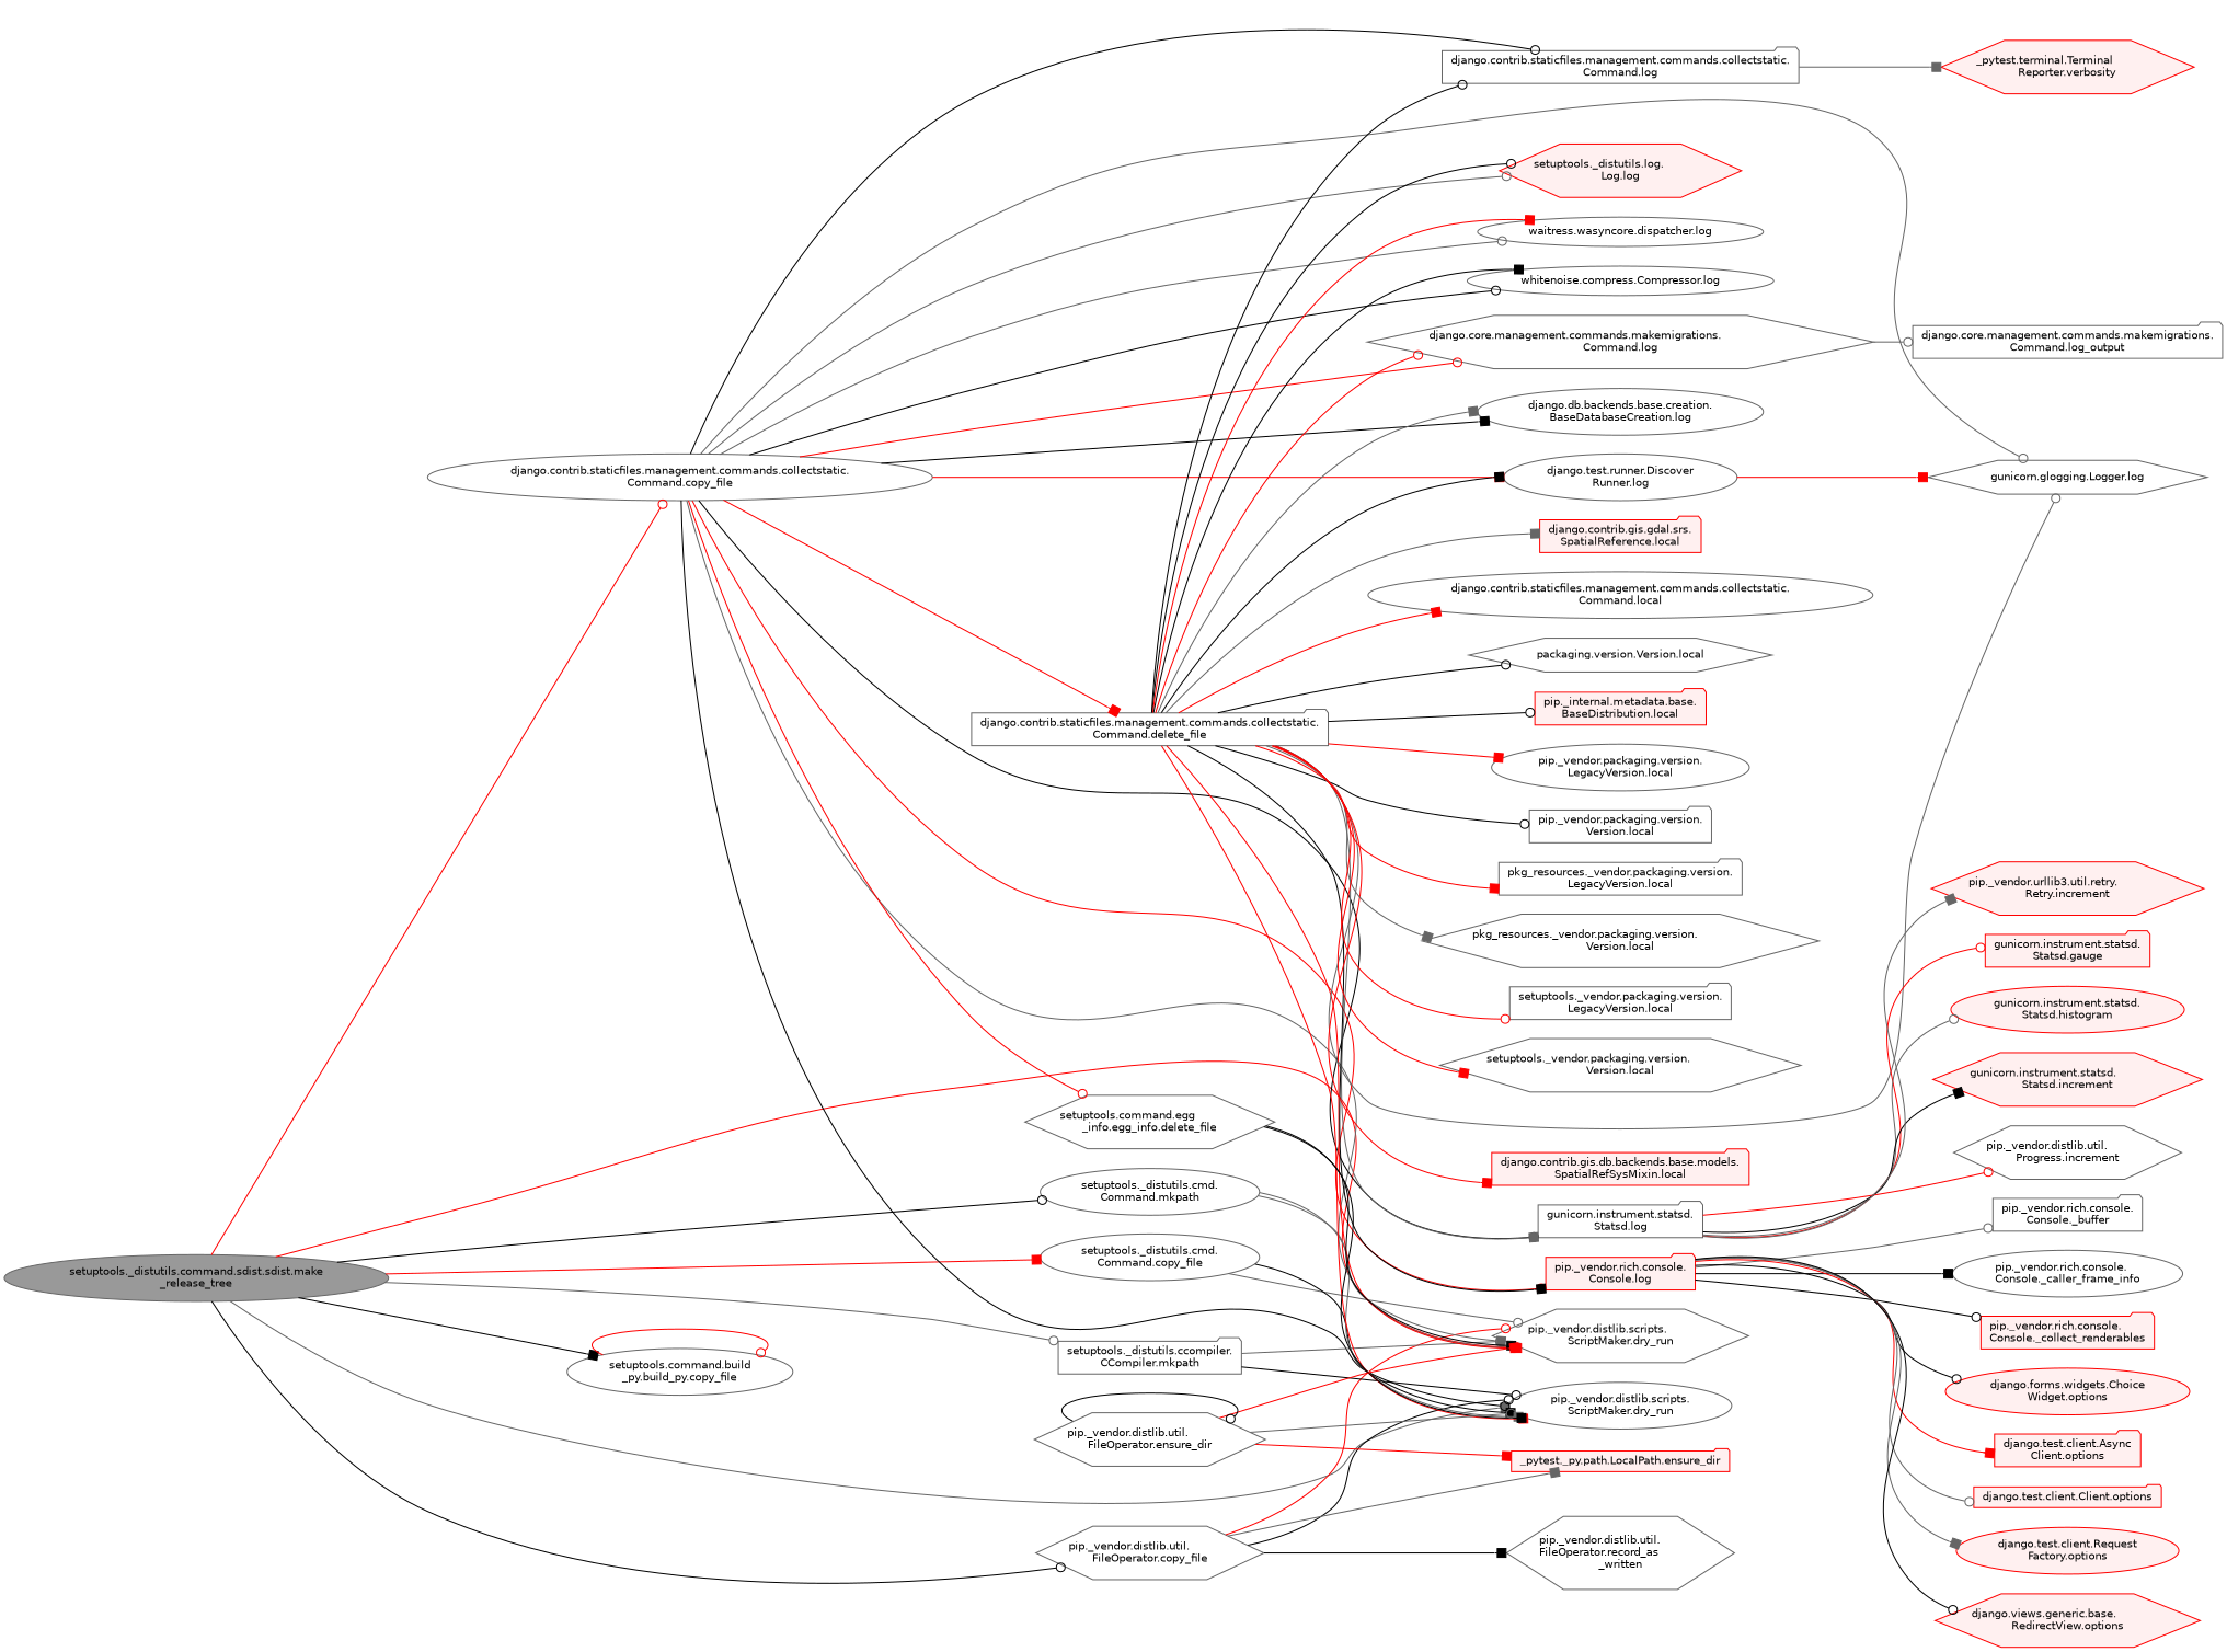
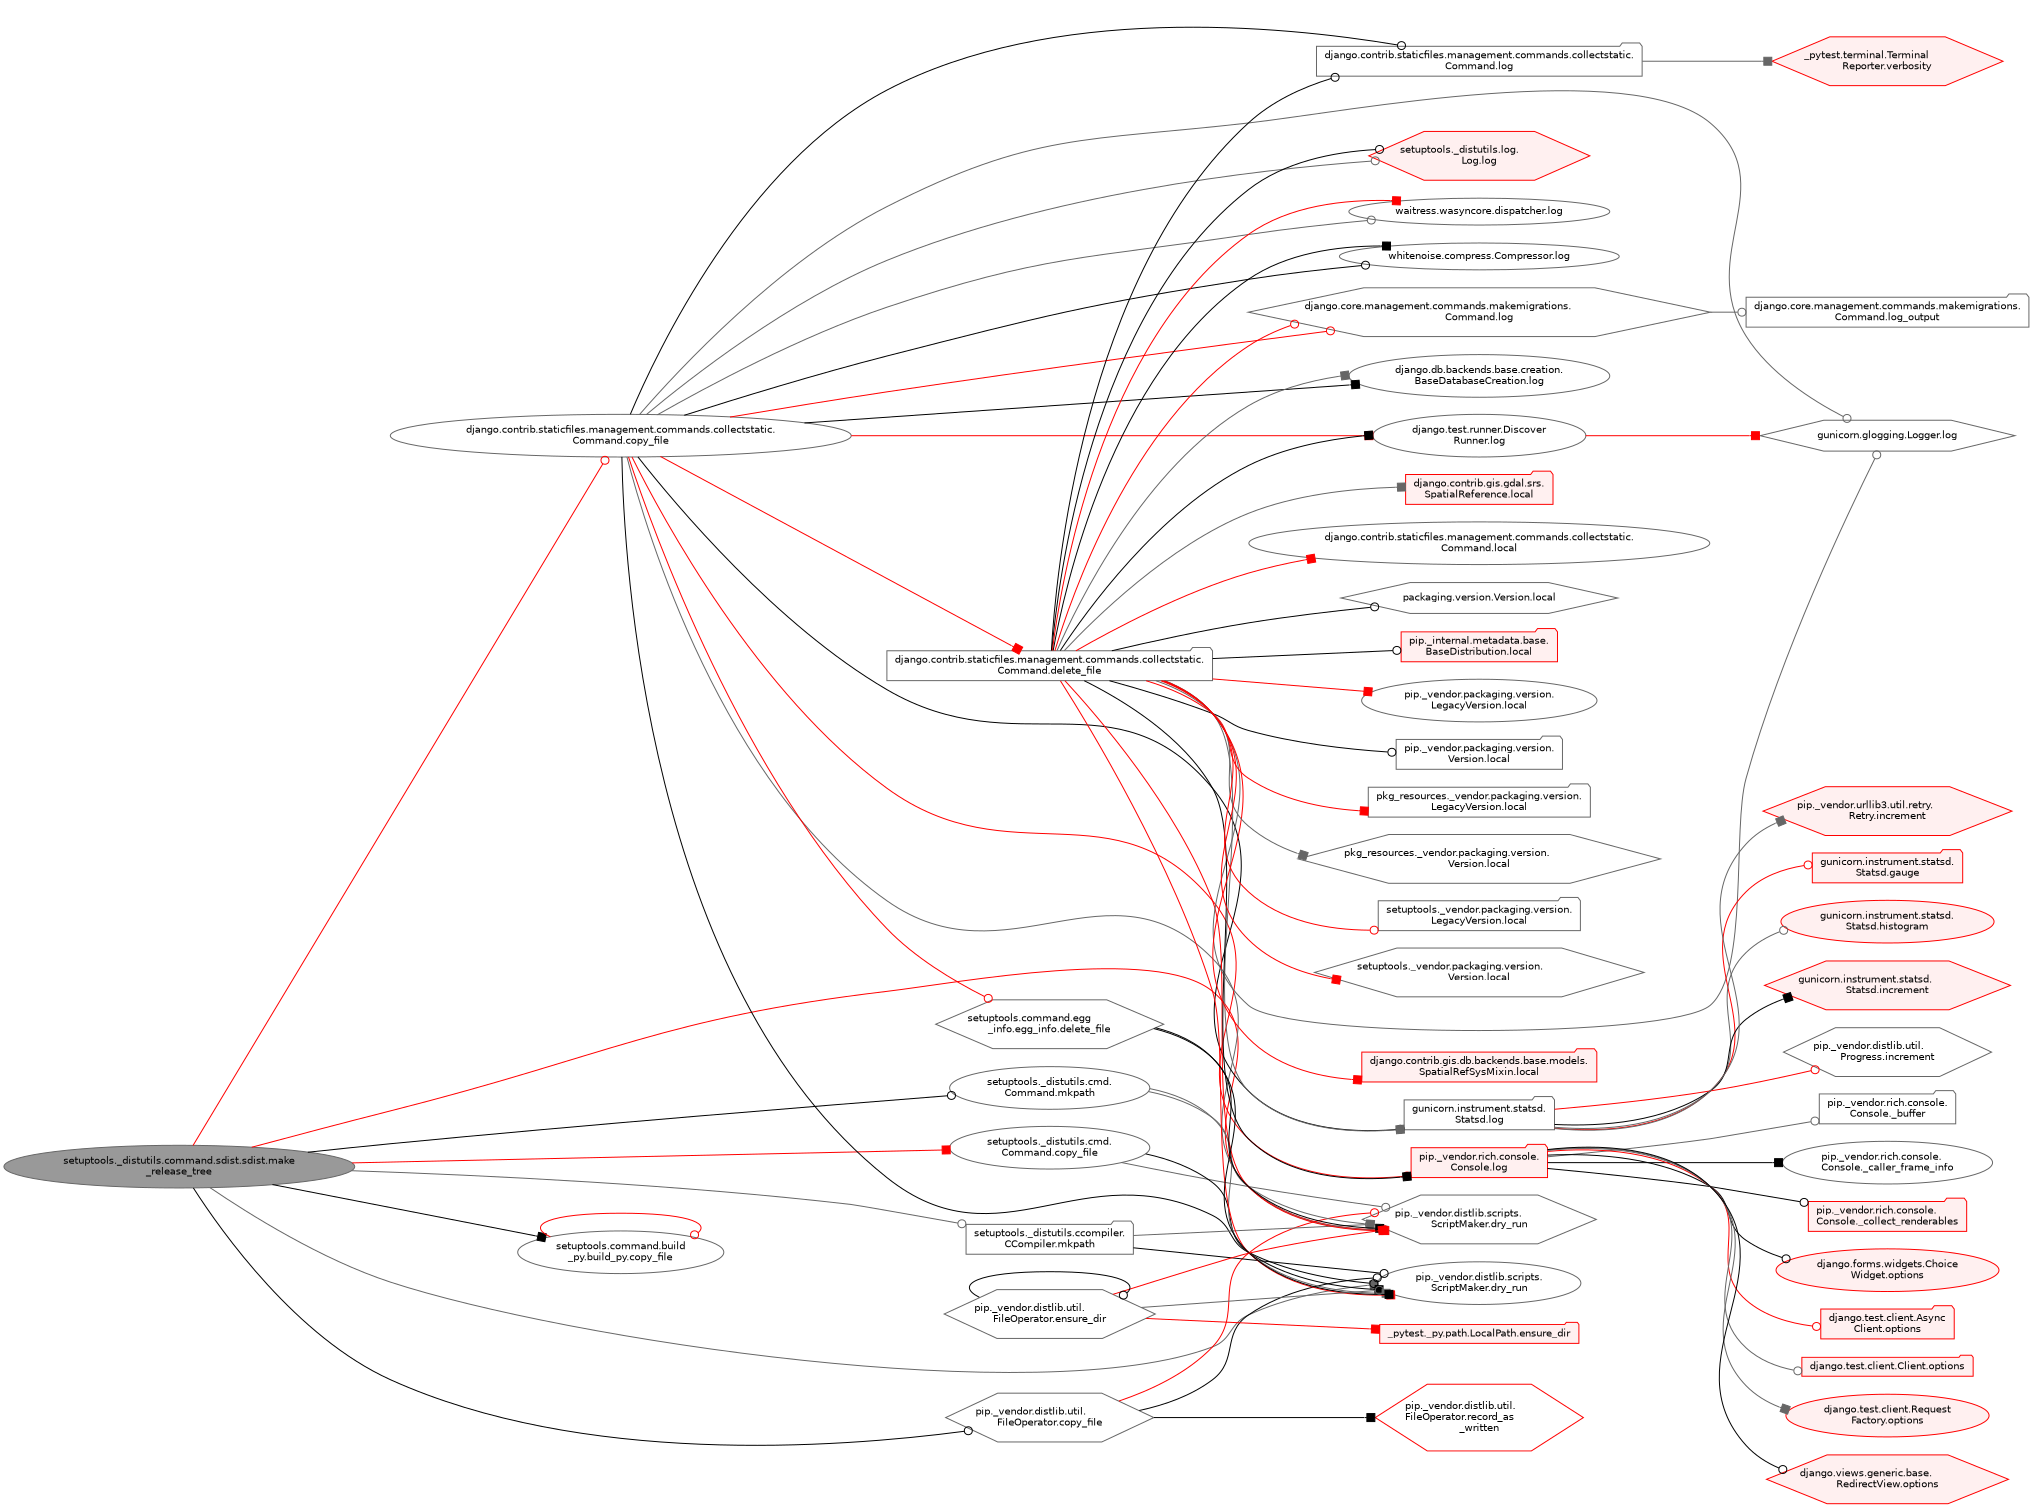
  digraph {
    rankdir=LR
    node [color=grey40 fillcolor=white fontname=Helvetica fontsize=10 shape=folder style=filled]
    edge [arrowhead=odot color=black fontname=Helvetica fontsize=10 labelfontname=Helvetica labelfontsize=10 style=solid]
    n1 [color=gray40 fillcolor=grey60 fontcolor=black height=0.2 label="setuptools._distutils.command.sdist.sdist.make\l_release_tree" shape=ellipse width=0.4]
    n2 [height=0.2 label="django.contrib.staticfiles.management.commands.collectstatic.\lCommand.copy_file" shape=ellipse width=0.4]
    n3 [height=0.2 label="pip._vendor.distlib.scripts.\lScriptMaker.dry_run" shape=hexagon width=0.4]
    n4 [height=0.2 label="pip._vendor.distlib.scripts.\lScriptMaker.dry_run" shape=ellipse width=0.4]
    n5 [height=0.2 label="pip._vendor.distlib.util.\lFileOperator.copy_file" shape=hexagon width=0.4]
    n6 [height=0.2 label="setuptools._distutils.cmd.\lCommand.copy_file" shape=ellipse width=0.4]
    n7 [height=0.2 label="setuptools.command.build\l_py.build_py.copy_file" shape=ellipse width=0.4]
    n8 [height=0.2 label="setuptools._distutils.ccompiler.\lCCompiler.mkpath" width=0.4]
    n9 [height=0.2 label="setuptools._distutils.cmd.\lCommand.mkpath" shape=ellipse width=0.4]
    n10 [height=0.2 label="django.contrib.staticfiles.management.commands.collectstatic.\lCommand.delete_file" width=0.4]
    n11 [height=0.2 label="django.contrib.staticfiles.management.commands.collectstatic.\lCommand.log" width=0.4]
    n12 [height=0.2 label="django.core.management.commands.makemigrations.\lCommand.log" shape=hexagon width=0.4]
    n13 [height=0.2 label="django.db.backends.base.creation.\lBaseDatabaseCreation.log" shape=ellipse width=0.4]
    n14 [height=0.2 label="django.test.runner.Discover\lRunner.log" shape=ellipse width=0.4]
    n15 [height=0.2 label="gunicorn.glogging.Logger.log" shape=hexagon width=0.4]
    n16 [height=0.2 label="gunicorn.instrument.statsd.\lStatsd.log" width=0.4]
    n17 [color=red fillcolor="#FFF0F0" height=0.2 label="pip._vendor.rich.console.\lConsole.log" width=0.4]
    n18 [color=red fillcolor="#FFF0F0" height=0.2 label="setuptools._distutils.log.\lLog.log" shape=hexagon width=0.4]
    n19 [height=0.2 label="waitress.wasyncore.dispatcher.log" shape=ellipse width=0.4]
    n20 [height=0.2 label="whitenoise.compress.Compressor.log" shape=ellipse width=0.4]
    n21 [height=0.2 label="setuptools.command.egg\l_info.egg_info.delete_file" shape=hexagon width=0.4]
    n22 [color=red fillcolor="#FFF0F0" height=0.2 label="_pytest._py.path.LocalPath.ensure_dir" width=0.4]
-   n23 [height=0.2 label="pip._vendor.distlib.util.\lFileOperator.record_as\l_written" shape=hexagon width=0.4]
+   n23 [color=red height=0.2 label="pip._vendor.distlib.util.\lFileOperator.record_as\l_written" shape=hexagon width=0.4]
    n24 [color=red fillcolor="#FFF0F0" height=0.2 label="django.contrib.gis.db.backends.base.models.\lSpatialRefSysMixin.local" width=0.4]
    n25 [color=red fillcolor="#FFF0F0" height=0.2 label="django.contrib.gis.gdal.srs.\lSpatialReference.local" width=0.4]
    n26 [height=0.2 label="django.contrib.staticfiles.management.commands.collectstatic.\lCommand.local" shape=ellipse width=0.4]
    n27 [height=0.2 label="packaging.version.Version.local" shape=hexagon width=0.4]
    n28 [color=red fillcolor="#FFF0F0" height=0.2 label="pip._internal.metadata.base.\lBaseDistribution.local" width=0.4]
    n29 [height=0.2 label="pip._vendor.packaging.version.\lLegacyVersion.local" shape=ellipse width=0.4]
    n30 [height=0.2 label="pip._vendor.packaging.version.\lVersion.local" width=0.4]
    n31 [height=0.2 label="pkg_resources._vendor.packaging.version.\lLegacyVersion.local" width=0.4]
    n32 [height=0.2 label="pkg_resources._vendor.packaging.version.\lVersion.local" shape=hexagon width=0.4]
    n33 [height=0.2 label="setuptools._vendor.packaging.version.\lLegacyVersion.local" width=0.4]
    n34 [height=0.2 label="setuptools._vendor.packaging.version.\lVersion.local" shape=hexagon width=0.4]
    n35 [color=red fillcolor="#FFF0F0" height=0.2 label="_pytest.terminal.Terminal\lReporter.verbosity" shape=hexagon width=0.4]
    n36 [height=0.2 label="django.core.management.commands.makemigrations.\lCommand.log_output" width=0.4]
    n37 [color=red fillcolor="#FFF0F0" height=0.2 label="gunicorn.instrument.statsd.\lStatsd.gauge" width=0.4]
    n38 [color=red fillcolor="#FFF0F0" height=0.2 label="gunicorn.instrument.statsd.\lStatsd.histogram" shape=ellipse width=0.4]
    n39 [color=red fillcolor="#FFF0F0" height=0.2 label="gunicorn.instrument.statsd.\lStatsd.increment" shape=hexagon width=0.4]
    n40 [height=0.2 label="pip._vendor.distlib.util.\lProgress.increment" shape=hexagon width=0.4]
    n41 [color=red fillcolor="#FFF0F0" height=0.2 label="pip._vendor.urllib3.util.retry.\lRetry.increment" shape=hexagon width=0.4]
    n42 [height=0.2 label="pip._vendor.rich.console.\lConsole._buffer" width=0.4]
    n43 [height=0.2 label="pip._vendor.rich.console.\lConsole._caller_frame_info" shape=ellipse width=0.4]
    n44 [color=red fillcolor="#FFF0F0" height=0.2 label="pip._vendor.rich.console.\lConsole._collect_renderables" width=0.4]
    n45 [color=red fillcolor="#FFF0F0" height=0.2 label="django.forms.widgets.Choice\lWidget.options" shape=ellipse width=0.4]
    n46 [color=red fillcolor="#FFF0F0" height=0.2 label="django.test.client.Async\lClient.options" width=0.4]
    n47 [color=red fillcolor="#FFF0F0" height=0.2 label="django.test.client.Client.options" width=0.4]
    n48 [color=red fillcolor="#FFF0F0" height=0.2 label="django.test.client.Request\lFactory.options" shape=ellipse width=0.4]
    n49 [color=red fillcolor="#FFF0F0" height=0.2 label="django.views.generic.base.\lRedirectView.options" shape=hexagon width=0.4]
    n50 [height=0.2 label="pip._vendor.distlib.util.\lFileOperator.ensure_dir" shape=hexagon width=0.4]
    n1 -> n2 [color=red]
    n1 -> n3 [color=red]
    n1 -> n4 [arrowhead=box color=gray40]
    n1 -> n5
    n1 -> n6 [arrowhead=box color=red]
    n1 -> n7 [arrowhead=box]
    n1 -> n8 [color=gray40]
    n1 -> n9
    n2 -> n3 [arrowhead=box color=gray40]
    n2 -> n4
    n2 -> n10 [arrowhead=box color=red]
    n2 -> n11
    n2 -> n12 [color=red]
    n2 -> n13 [arrowhead=box]
    n2 -> n14 [arrowhead=box color=red]
    n2 -> n15 [color=gray40]
    n2 -> n16
    n2 -> n17 [color=red]
    n2 -> n18 [color=gray40]
    n2 -> n19 [color=gray40]
    n2 -> n20
    n2 -> n21 [color=red]
    n5 -> n3 [color=red]
    n5 -> n4
-   n5 -> n22 [arrowhead=box color=gray40]
    n5 -> n23 [arrowhead=box]
    n6 -> n3 [color=gray40]
    n6 -> n4 [arrowhead=box]
    n7 -> n7 [color=red]
    n8 -> n3 [color=gray40]
    n8 -> n4
    n9 -> n3 [arrowhead=box color=gray40]
    n9 -> n4 [arrowhead=box color=gray40]
    n10 -> n3 [arrowhead=box color=red]
    n10 -> n4 [arrowhead=box color=red]
    n10 -> n11
    n10 -> n12 [color=red]
    n10 -> n13 [arrowhead=box color=gray40]
    n10 -> n14 [arrowhead=box]
    n10 -> n15 [color=gray40]
    n10 -> n16 [arrowhead=box color=gray40]
    n10 -> n17 [arrowhead=box]
    n10 -> n18
    n10 -> n19 [arrowhead=box color=red]
    n10 -> n20 [arrowhead=box]
    n10 -> n24 [arrowhead=box color=red]
    n10 -> n25 [arrowhead=box color=gray40]
    n10 -> n26 [arrowhead=box color=red]
    n10 -> n27
    n10 -> n28
    n10 -> n29 [arrowhead=box color=red]
    n10 -> n30
    n10 -> n31 [arrowhead=box color=red]
    n10 -> n32 [arrowhead=box color=gray40]
    n10 -> n33 [color=red]
    n10 -> n34 [arrowhead=box color=red]
    n11 -> n35 [arrowhead=box color=gray40]
    n12 -> n36 [color=gray40]
    n14 -> n15 [arrowhead=box color=red]
    n16 -> n37 [color=red]
    n16 -> n38 [color=gray40]
    n16 -> n39 [arrowhead=box]
    n16 -> n40 [color=red]
    n16 -> n41 [arrowhead=box color=gray40]
    n17 -> n42 [color=gray40]
    n17 -> n43 [arrowhead=box]
    n17 -> n44
    n17 -> n45
-   n17 -> n46 [arrowhead=box color=red]
+   n17 -> n46 [color=red]
    n17 -> n47 [color=gray40]
    n17 -> n48 [arrowhead=box color=gray40]
    n17 -> n49
    n21 -> n3 [arrowhead=box]
    n21 -> n4 [arrowhead=box]
    n50 -> n3 [arrowhead=box color=red]
    n50 -> n4 [color=gray40]
    n50 -> n22 [arrowhead=box color=red]
    n50 -> n50
  }
